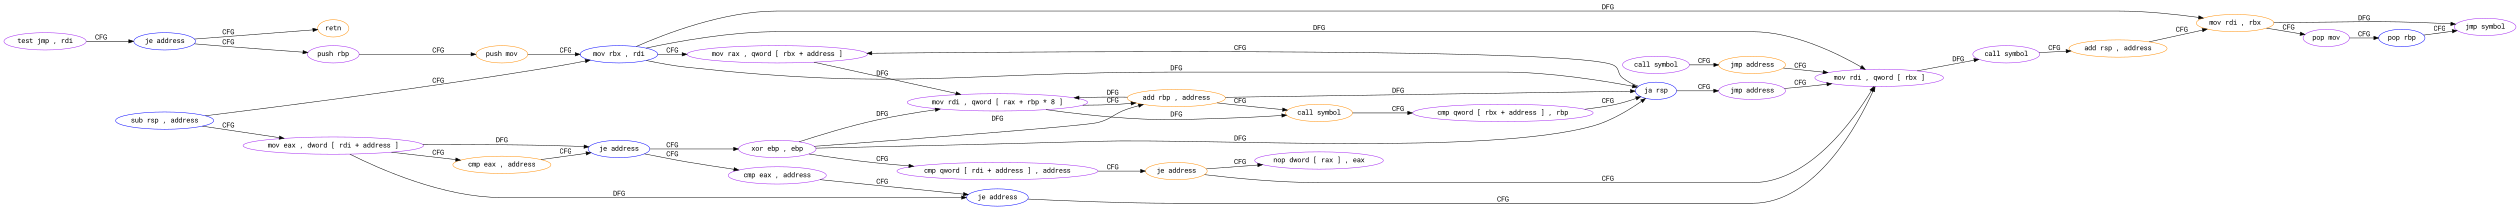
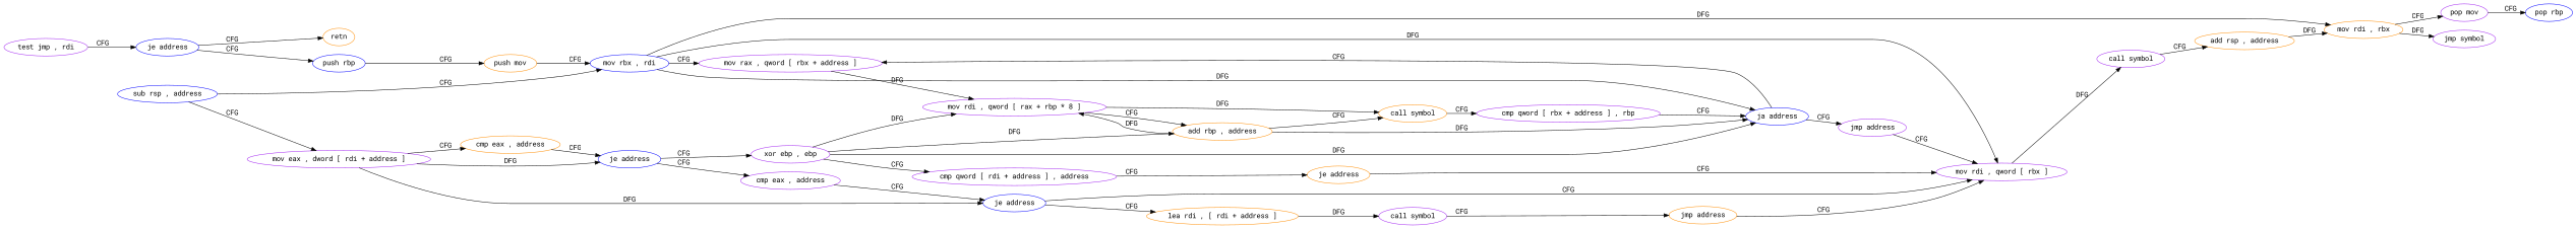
  digraph {
    fontname="Roboto Mono"
    rankdir=LR
    node [color=purple fontname="Roboto Mono"]
    edge [fontname="Roboto Mono"]
    n1 [label="test jmp , rdi"]
    n2 [color=blue label="je address"]
    n3 [color=darkorange label=retn]
-   n4 [label="push rbp"]
+   n4 [color=blue label="push rbp"]
    n5 [color=darkorange label="push mov"]
    n6 [color=blue label="mov rbx , rdi"]
    n7 [label="mov rdi , qword [ rbx ]"]
    n8 [color=darkorange label="mov rdi , rbx"]
    n9 [label="mov rax , qword [ rbx + address ]"]
-   n10 [color=blue label="ja rsp"]
+   n10 [color=blue label="ja address"]
    n11 [color=blue label="sub rsp , address"]
    n12 [label="mov eax , dword [ rdi + address ]"]
    n13 [label="call symbol"]
    n14 [label="pop mov"]
    n15 [label="jmp symbol"]
    n16 [label="mov rdi , qword [ rax + rbp * 8 ]"]
    n17 [label="jmp address"]
    n18 [color=darkorange label="cmp eax , address"]
    n19 [color=blue label="je address"]
    n20 [color=blue label="je address"]
    n21 [label="xor ebp , ebp"]
    n22 [label="cmp eax , address"]
+   n23 [color=darkorange label="lea rdi , [ rdi + address ]"]
    n24 [label="cmp qword [ rdi + address ] , address"]
    n25 [color=darkorange label="add rbp , address"]
    n26 [color=darkorange label="je address"]
    n27 [color=darkorange label="call symbol"]
-   n28 [label="nop dword [ rax ] , eax"]
    n29 [color=darkorange label="add rsp , address"]
    n30 [label="call symbol"]
    n31 [color=darkorange label="jmp address"]
    n32 [color=blue label="pop rbp"]
    n33 [label="cmp qword [ rbx + address ] , rbp"]
    n1 -> n2 [label=CFG]
    n2 -> n3 [label=CFG]
    n2 -> n4 [label=CFG]
    n4 -> n5 [label=CFG]
    n5 -> n6 [label=CFG]
    n6 -> n7 [label=DFG]
    n6 -> n8 [label=DFG]
    n6 -> n9 [label=CFG]
    n6 -> n10 [label=DFG]
    n7 -> n13 [label=DFG]
    n8 -> n14 [label=CFG]
    n8 -> n15 [label=DFG]
    n9 -> n16 [label=DFG]
    n10 -> n9 [label=CFG]
    n10 -> n17 [label=CFG]
    n11 -> n6 [label=CFG]
    n11 -> n12 [label=CFG]
    n12 -> n18 [label=CFG]
    n12 -> n19 [label=DFG]
    n12 -> n20 [label=DFG]
    n13 -> n29 [label=CFG]
    n14 -> n32 [label=CFG]
    n16 -> n25 [label=CFG]
    n16 -> n27 [label=DFG]
    n17 -> n7 [label=CFG]
    n18 -> n19 [label=CFG]
    n19 -> n21 [label=CFG]
    n19 -> n22 [label=CFG]
    n20 -> n7 [label=CFG]
+   n20 -> n23 [label=CFG]
    n21 -> n10 [label=DFG]
    n21 -> n16 [label=DFG]
    n21 -> n24 [label=CFG]
    n21 -> n25 [label=DFG]
    n22 -> n20 [label=CFG]
+   n23 -> n30 [label=DFG]
    n24 -> n26 [label=CFG]
    n25 -> n10 [label=DFG]
    n25 -> n16 [label=DFG]
    n25 -> n27 [label=CFG]
    n26 -> n7 [label=CFG]
-   n26 -> n28 [label=CFG]
    n27 -> n33 [label=CFG]
-   n29 -> n8 [label=CFG]
+   n29 -> n8 [label=DFG]
    n30 -> n31 [label=CFG]
    n31 -> n7 [label=CFG]
-   n32 -> n15 [label=CFG]
    n33 -> n10 [label=CFG]
  }
